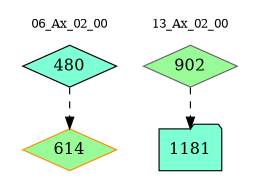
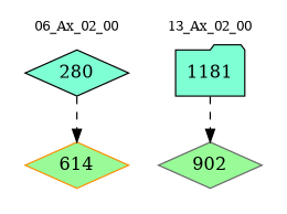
  digraph {
    node [color=black fillcolor=aquamarine shape=diamond style=filled]
    edge [color=black style=dashed]
-   n1 [label=480]
+   n1 [label=280]
    n2 [color=darkorange fillcolor=palegreen label=614]
    n3 [color=gray40 fillcolor=palegreen label=902]
    n4 [label=1181 shape=folder]
    subgraph cluster_1 {
      color=white
      fontsize=10
      label="06_Ax_02_00"
      n1
      n2
    }
    subgraph cluster_2 {
      color=white
      fontsize=10
      label="13_Ax_02_00"
      n3
      n4
    }
    n1 -> n2
-   n3 -> n4
+   n4 -> n3
  }
